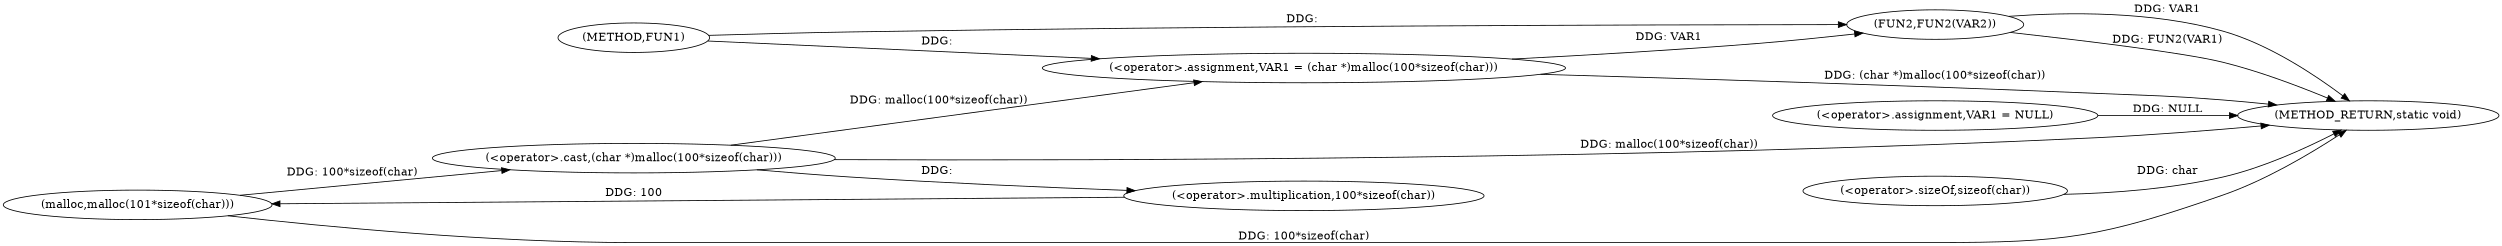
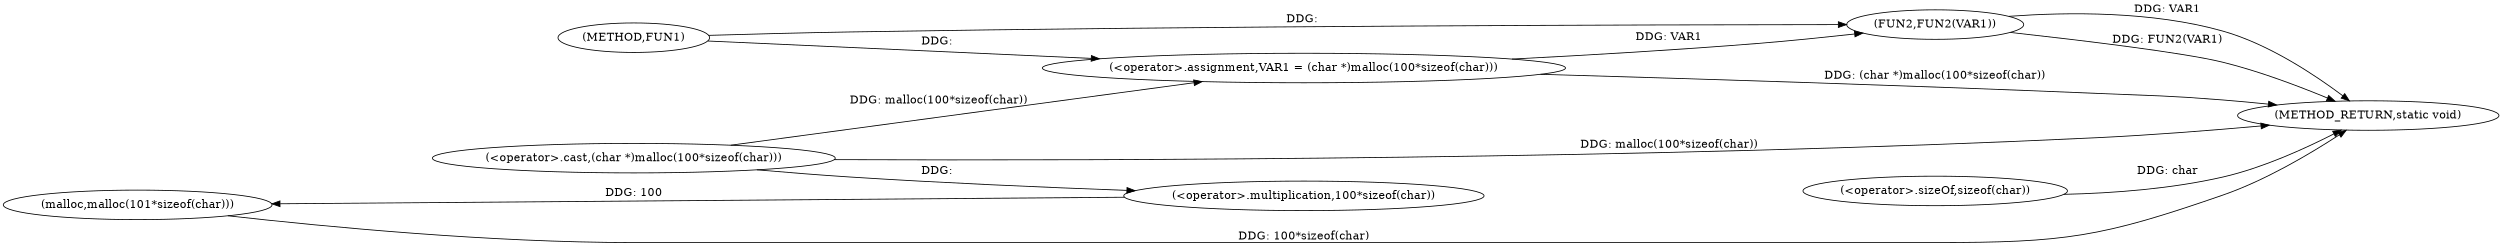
  digraph {
    rankdir=LR
    n1 [label="(METHOD,FUN1)"]
    n2 [label="(<operator>.assignment,VAR1 = (char *)malloc(100*sizeof(char)))"]
-   n3 [label="(FUN2,FUN2(VAR2))"]
-   n4 [label="(<operator>.assignment,VAR1 = NULL)"]
+   n3 [label="(FUN2,FUN2(VAR1))"]
    n5 [label="(METHOD_RETURN,static void)"]
    n6 [label="(<operator>.multiplication,100*sizeof(char))"]
    n7 [label="(malloc,malloc(101*sizeof(char)))"]
    n8 [label="(<operator>.sizeOf,sizeof(char))"]
    n9 [label="(<operator>.cast,(char *)malloc(100*sizeof(char)))"]
    n1 -> n2 [label="DDG: "]
    n1 -> n3 [label="DDG: "]
    n2 -> n3 [label="DDG: VAR1"]
    n2 -> n5 [label="DDG: (char *)malloc(100*sizeof(char))"]
    n3 -> n5 [label="DDG: FUN2(VAR1)"]
    n3 -> n5 [label="DDG: VAR1"]
-   n4 -> n5 [label="DDG: NULL"]
    n6 -> n7 [label="DDG: 100"]
    n7 -> n5 [label="DDG: 100*sizeof(char)"]
-   n7 -> n9 [label="DDG: 100*sizeof(char)"]
    n8 -> n5 [label="DDG: char"]
    n9 -> n2 [label="DDG: malloc(100*sizeof(char))"]
    n9 -> n5 [label="DDG: malloc(100*sizeof(char))"]
    n9 -> n6 [label="DDG: "]
  }
